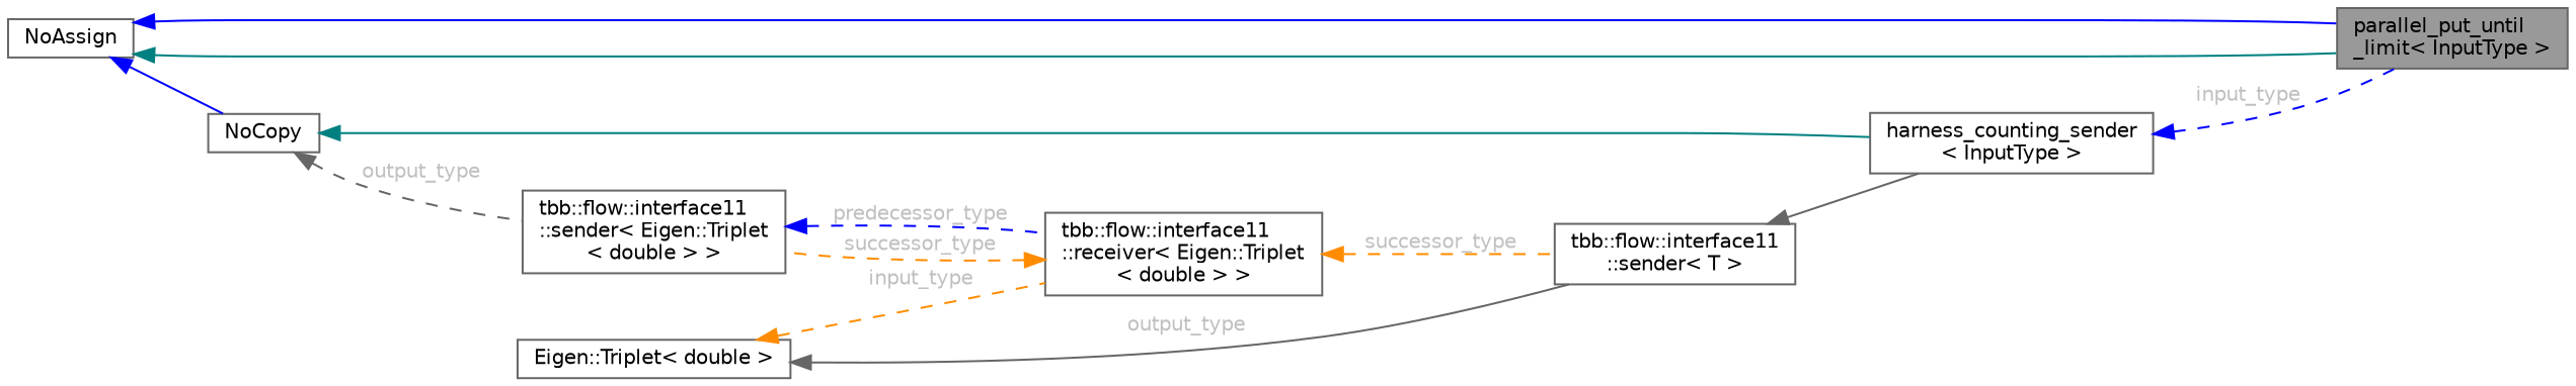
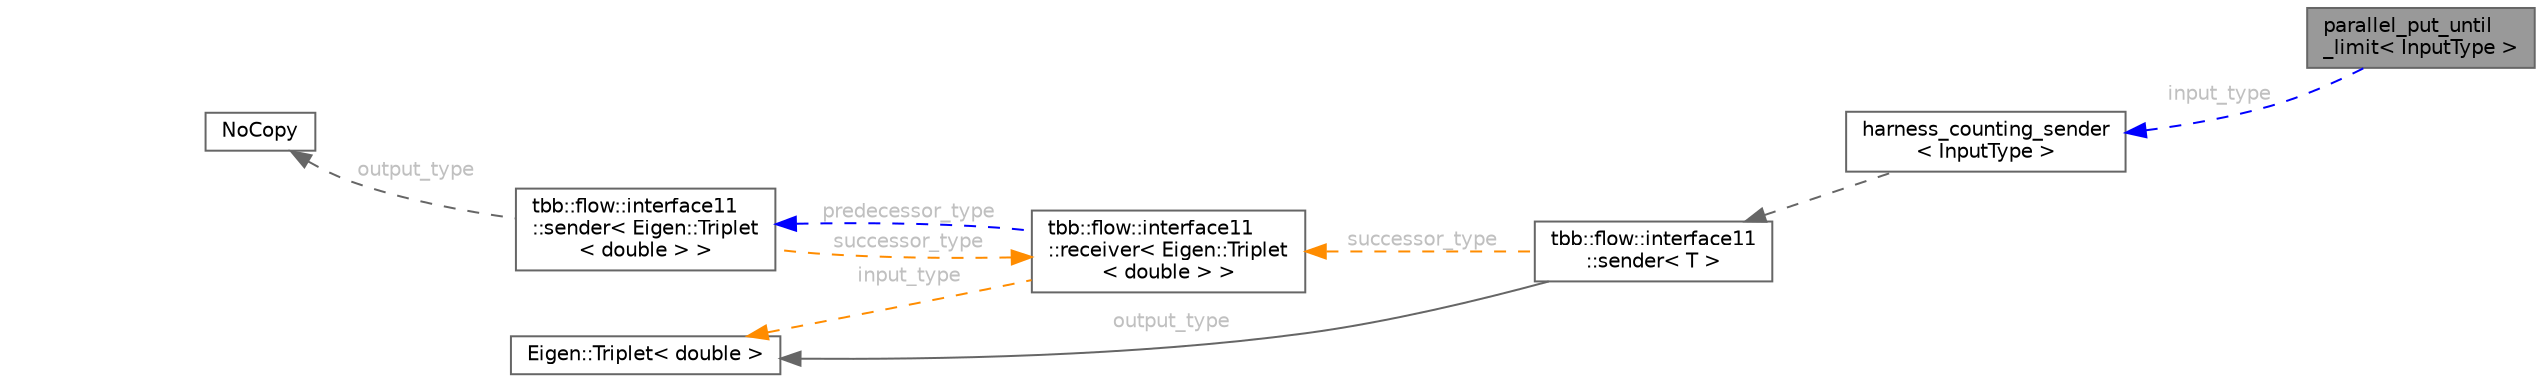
  digraph {
    rankdir=LR
    node [color=gray40 fillcolor=white fontname=Helvetica fontsize=10 shape=box style=filled]
    edge [color=blue dir=back fontname=Helvetica fontsize=10 labelfontname=Helvetica labelfontsize=10 style=solid fontcolor=grey]
    n1 [fillcolor=grey60 fontcolor=black height=0.2 label="parallel_put_until\l_limit\< InputType \>" width=0.4]
-   n2 [height=0.2 label=NoAssign width=0.4]
    n3 [height=0.2 label=NoCopy width=0.4]
    n4 [height=0.2 label="harness_counting_sender\l\< InputType \>" width=0.4]
    n5 [height=0.2 label="tbb::flow::interface11\l::sender\< Eigen::Triplet\l\< double \> \>" width=0.4]
    n6 [height=0.2 label="tbb::flow::interface11\l::sender\< T \>" width=0.4]
    n7 [height=0.2 label="Eigen::Triplet\< double \>" width=0.4]
    n8 [height=0.2 label="tbb::flow::interface11\l::receiver\< Eigen::Triplet\l\< double \> \>" width=0.4]
-   n2 -> n1 [color=teal fontcolor=""]
-   n2 -> n1 [fontcolor=""]
-   n2 -> n3 [fontcolor=""]
-   n3 -> n4 [color=teal fontcolor=""]
    n3 -> n5 [color=gray40 label=" output_type" style=dashed]
    n4 -> n1 [label=" input_type" style=dashed]
    n5 -> n8 [label=" predecessor_type" style=dashed]
-   n6 -> n4 [color=gray40 fontcolor=""]
+   n6 -> n4 [color=gray40 style=dashed fontcolor=""]
    n7 -> n6 [color=gray40 label=" output_type"]
    n7 -> n8 [color=darkorange label=" input_type" style=dashed]
    n8 -> n5 [color=darkorange label=" successor_type" style=dashed]
    n8 -> n6 [color=darkorange label=" successor_type" style=dashed]
  }
